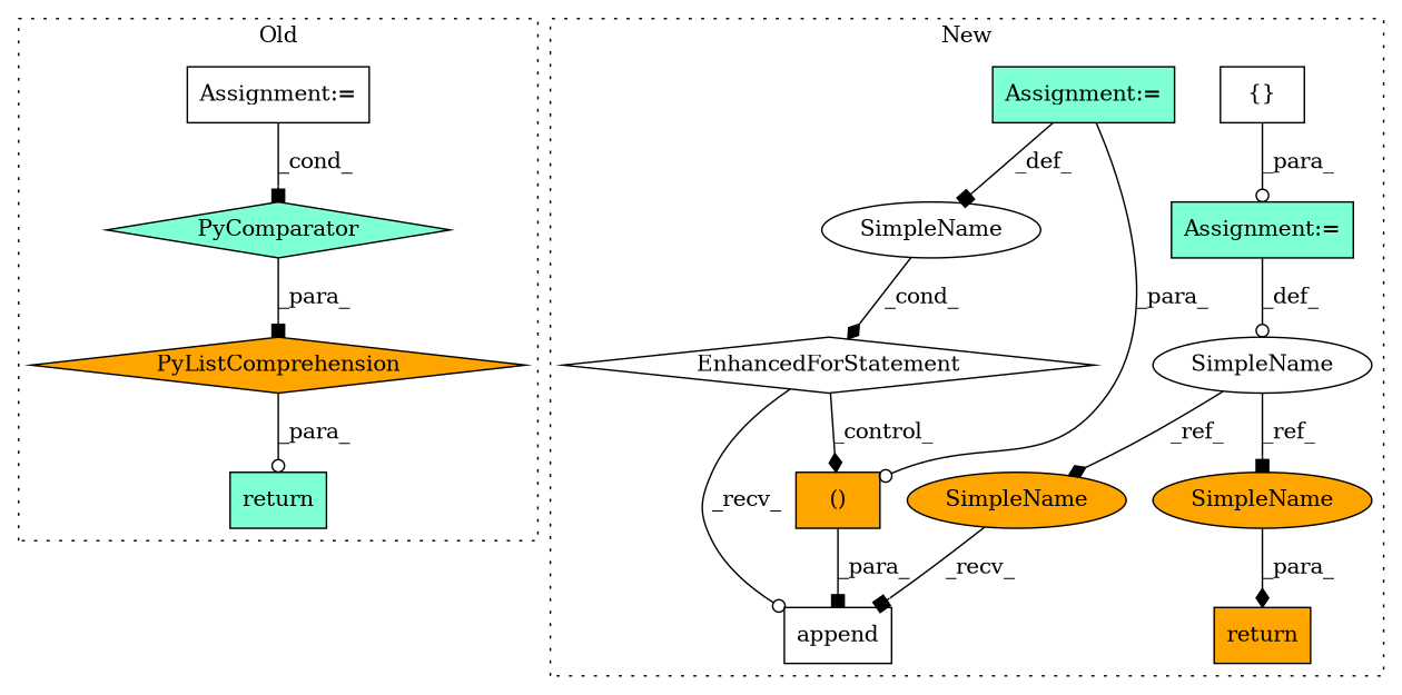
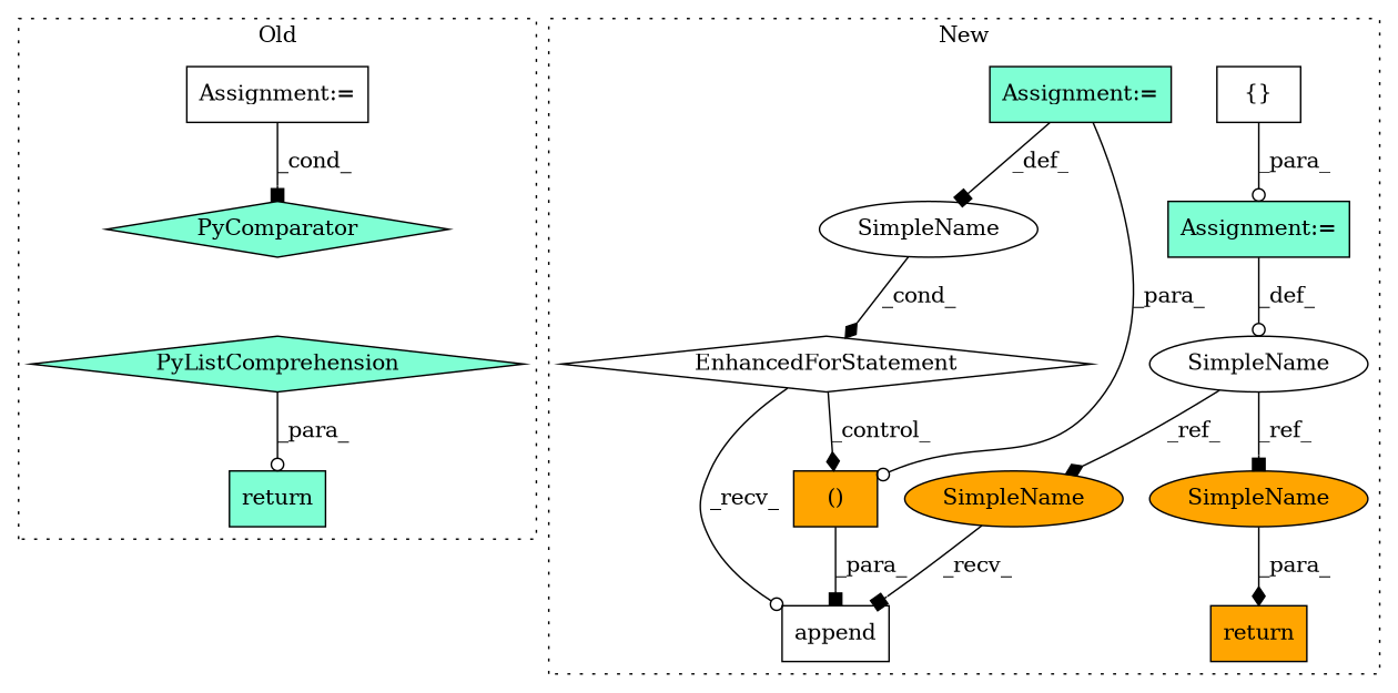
  digraph {
    node [a=42 fillcolor=white l=7 s=7430 shape=box style=filled]
    edge [arrowhead=box]
    n1 [a=41 fillcolor=aquamarine label=return s=7589]
    n2 [a=7 l=28 label="Assignment:="]
-   n3 [a=109 fillcolor=orange l=111 label=PyListComprehension s=7355 shape=diamond]
+   n3 [a=109 fillcolor=aquamarine l=111 label=PyListComprehension s=7355 shape=diamond]
    n4 [a=113 fillcolor=aquamarine l=28 label=PyComparator shape=diamond]
    n5 [a=32 l="7,1" label=append s="4326,4341"]
    n6 [a=7 fillcolor=aquamarine l=1 label="Assignment:=" s=3979]
    n7 [a=41 fillcolor=orange label=return s=4354]
    n8 [a=4 l=2 label="{}" s=4002]
    n9 [a=70 l="53,2" label=EnhancedForStatement s="4038,4113" shape=diamond]
    n10 [a=7 fillcolor=aquamarine l="53,2" label="Assignment:=" s="4038,4113"]
    n11 [l=1 label=SimpleName s=4095 shape=ellipse]
    n12 [label=SimpleName s=3972 shape=ellipse]
    n13 [a=106 fillcolor=orange l=36 label="()" s=4152]
    n14 [fillcolor=orange label=SimpleName s=4318 shape=ellipse]
    n15 [fillcolor=orange label=SimpleName s=4361 shape=ellipse]
    subgraph cluster_1 {
      label=Old
      style=dotted
      n1
      n2
      n3
      n4
    }
    subgraph cluster_2 {
      label=New
      style=dotted
      n5
      n6
      n7
      n8
      n9
      n10
      n11
      n12
      n13
      n14
      n15
    }
    n2 -> n4 [label=_cond_]
    n3 -> n1 [arrowhead=odot label=_para_]
-   n4 -> n3 [label=_para_]
    n6 -> n12 [arrowhead=odot label=_def_]
    n8 -> n6 [arrowhead=odot label=_para_]
    n9 -> n5 [arrowhead=odot label=_recv_]
    n9 -> n13 [arrowhead=diamond label=_control_]
    n10 -> n11 [label=_def_]
    n10 -> n13 [arrowhead=odot label=_para_]
    n11 -> n9 [arrowhead=diamond label=_cond_]
    n12 -> n14 [arrowhead=diamond label=_ref_]
    n12 -> n15 [label=_ref_]
    n13 -> n5 [label=_para_]
    n14 -> n5 [label=_recv_]
    n15 -> n7 [arrowhead=diamond label=_para_]
  }
